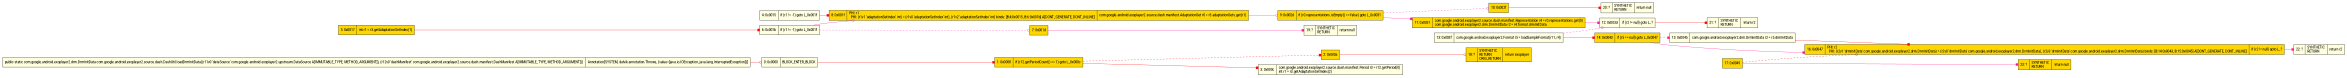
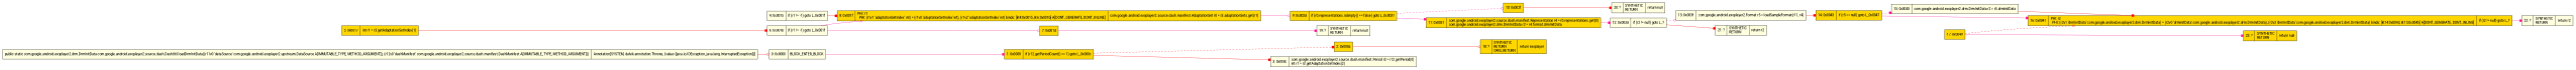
  digraph {
    fontname="Roboto Condensed"
    rankdir=LR
    node [fillcolor=gold fontname="Roboto Condensed" shape=record style=filled]
    edge [arrowhead=box color=deeppink fontname="Roboto Condensed"]
    n1 [fillcolor=lightyellow label="{0\:\ 0x0000|BLOCK_ENTER_BLOCK\l}"]
    n2 [label="{1\:\ 0x0008|if (r12.getPeriodCount() \>= 1) goto L_0x000c\l}"]
    n3 [label="{2\:\ 0x000a}"]
    n4 [fillcolor=lightyellow label="{3\:\ 0x000c|com.google.android.exoplayer2.source.dash.manifest.Period r3 = r12.getPeriod(0)\lint r1 = r3.getAdaptationSetIndex(2)\l}"]
    n5 [label="{18\:\ ?|SYNTHETIC\lRETURN\lORIG_RETURN\l|return exoplayer\l}"]
    n6 [fillcolor=lightyellow label="{4\:\ 0x0015|if (r1 != \-1) goto L_0x001f\l}"]
    n7 [label="{8\:\ 0x001f|PHI: r1 \l  PHI: (r1v1 'adaptationSetIndex' int) = (r1v0 'adaptationSetIndex' int), (r1v2 'adaptationSetIndex' int) binds: [B:4:0x0015, B:6:0x001b] A[DONT_GENERATE, DONT_INLINE]\l|com.google.android.exoplayer2.source.dash.manifest.AdaptationSet r0 = r3.adaptationSets.get(r1)\l}"]
    n8 [label="{5\:\ 0x0017|int r1 = r3.getAdaptationSetIndex(1)\l}"]
    n9 [fillcolor=lightyellow label="{6\:\ 0x001b|if (r1 != \-1) goto L_0x001f\l}"]
    n10 [label="{9\:\ 0x002d|if (r0.representations.isEmpty() == false) goto L_0x0031\l}"]
    n11 [label="{7\:\ 0x001d}"]
    n12 [fillcolor=lightyellow label="{19\:\ ?|SYNTHETIC\lRETURN\l|return null\l}"]
    n13 [label="{10\:\ 0x002f}"]
    n14 [label="{11\:\ 0x0031|com.google.android.exoplayer2.source.dash.manifest.Representation r4 = r0.representations.get(0)\lcom.google.android.exoplayer2.drm.DrmInitData r2 = r4.format.drmInitData\l}"]
    n15 [fillcolor=lightyellow label="{20\:\ ?|SYNTHETIC\lRETURN\l|return null\l}"]
    n16 [fillcolor=lightyellow label="{12\:\ 0x003d|if (r2 != null) goto L_?\l}"]
    n17 [fillcolor=lightyellow label="{13\:\ 0x003f|com.google.android.exoplayer2.Format r5 = loadSampleFormat(r11, r4)\l}"]
    n18 [fillcolor=lightyellow label="{21\:\ ?|SYNTHETIC\lRETURN\l|return r2\l}"]
    n19 [label="{14\:\ 0x0043|if (r5 == null) goto L_0x0047\l}"]
    n20 [fillcolor=lightyellow label="{15\:\ 0x0045|com.google.android.exoplayer2.drm.DrmInitData r2 = r5.drmInitData\l}"]
    n21 [label="{16\:\ 0x0047|PHI: r2 \l  PHI: (r2v1 'drmInitData' com.google.android.exoplayer2.drm.DrmInitData) = (r2v0 'drmInitData' com.google.android.exoplayer2.drm.DrmInitData), (r2v3 'drmInitData' com.google.android.exoplayer2.drm.DrmInitData) binds: [B:14:0x0043, B:15:0x0045] A[DONT_GENERATE, DONT_INLINE]\l|if (r2 != null) goto L_?\l}"]
    n22 [fillcolor=lightyellow label="{22\:\ ?|SYNTHETIC\lRETURN\l|return r2\l}"]
    n23 [label="{17\:\ 0x0049}"]
    n24 [label="{23\:\ ?|SYNTHETIC\lRETURN\l|return null\l}"]
    n25 [fillcolor=lightyellow label="{public static com.google.android.exoplayer2.drm.DrmInitData com.google.android.exoplayer2.source.dash.DashUtil.loadDrmInitData((r11v0 'dataSource' com.google.android.exoplayer2.upstream.DataSource A[IMMUTABLE_TYPE, METHOD_ARGUMENT]), (r12v0 'dashManifest' com.google.android.exoplayer2.source.dash.manifest.DashManifest A[IMMUTABLE_TYPE, METHOD_ARGUMENT]))  | Annotation[SYSTEM, dalvik.annotation.Throws, \{value=[java.io.IOException, java.lang.InterruptedException]\}]\l}"]
-   n1 -> n2 [color=red]
+   n1 -> n2
    n2 -> n3 [color=red style=dashed]
    n2 -> n4 [color=red]
    n3 -> n5 [arrowhead=odot color=red]
    n6 -> n7 [color=red]
    n7 -> n10 [arrowhead=odot]
    n8 -> n9 [color=red]
    n9 -> n7 [arrowhead=odot]
-   n9 -> n11 [arrowhead=odot style=dashed]
+   n9 -> n11 [arrowhead=odot style=solid]
    n10 -> n13 [arrowhead=odot style=dashed]
    n10 -> n14
    n11 -> n12
    n13 -> n15 [color=red]
    n14 -> n16
-   n17 -> n16 [arrowhead=odot style=dashed]
+   n16 -> n17 [arrowhead=odot style=dashed]
    n16 -> n18 [color=red]
    n17 -> n19 [color=red]
    n19 -> n20 [style=dashed]
    n19 -> n21
    n20 -> n21 [color=red]
    n21 -> n22
    n23 -> n21 [arrowhead=odot color=red style=dashed]
    n23 -> n24
    n25 -> n1 [arrowhead=odot color=red]
  }
